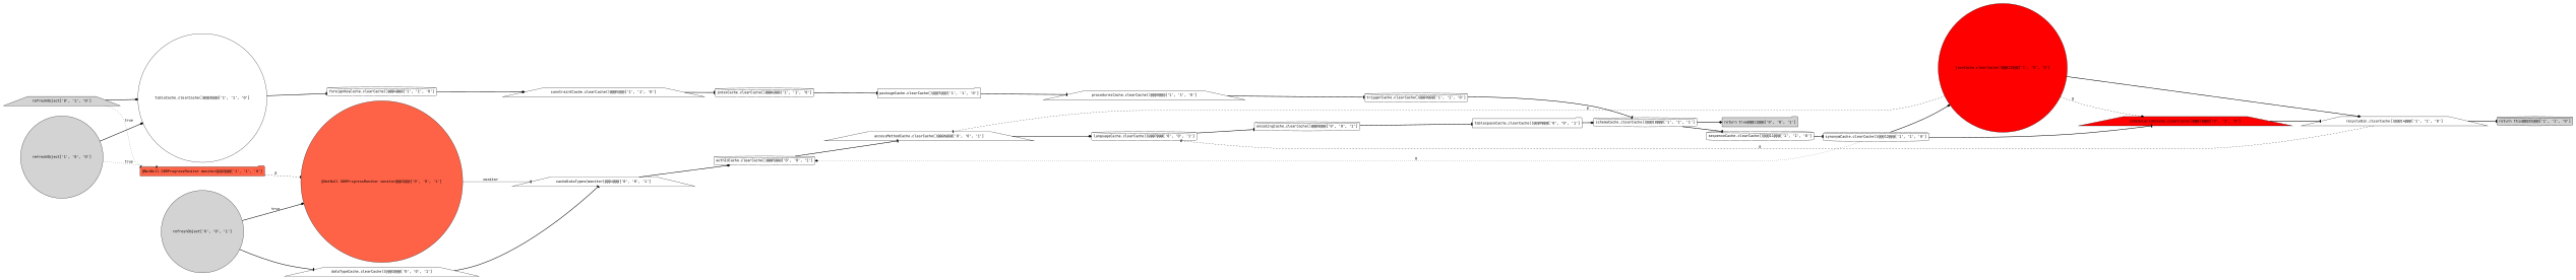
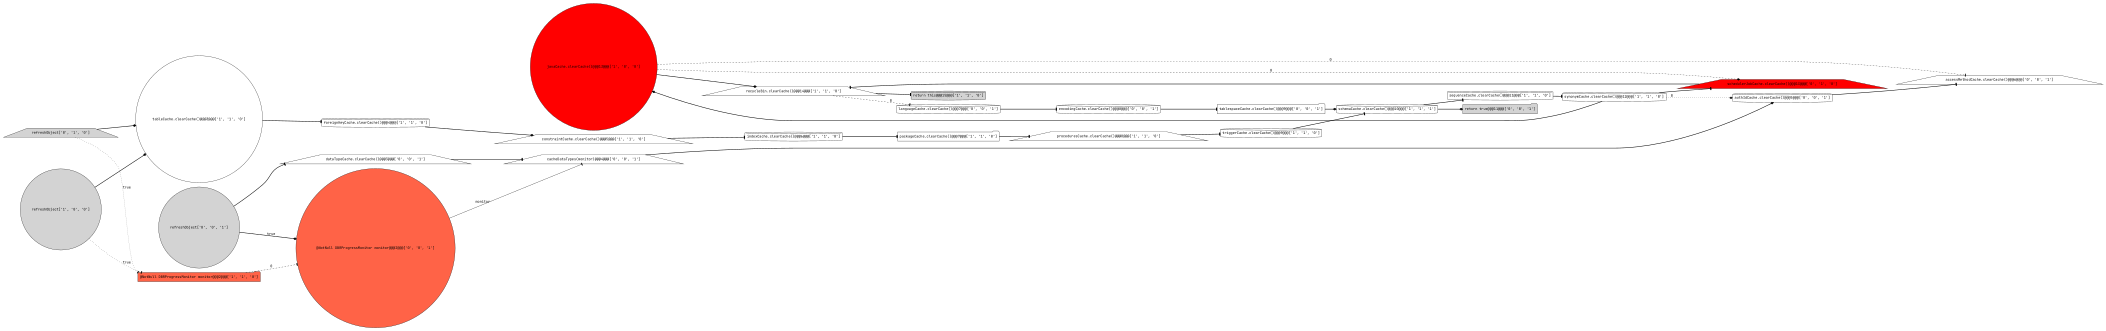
  digraph {
    fontname="JetBrains Mono"
    rankdir=LR
    node [fillcolor=white fontname="JetBrains Mono" shape=cylinder style=filled]
    edge [arrowhead=tee fontname="JetBrains Mono" style=bold]
    n1 [label="cacheDataTypes(monitor)@@@4@@@['0', '0', '1']" shape=trapezium]
    n2 [label="authIdCache.clearCache()@@@5@@@['0', '0', '1']"]
    n3 [label="accessMethodCache.clearCache()@@@6@@@['0', '0', '1']" shape=trapezium]
    n4 [label="languageCache.clearCache()@@@7@@@['0', '0', '1']"]
    n5 [label="encodingCache.clearCache()@@@8@@@['0', '0', '1']"]
    n6 [label="tablespaceCache.clearCache()@@@9@@@['0', '0', '1']" shape=folder]
    n7 [fillcolor=red label="javaCache.clearCache()@@@13@@@['1', '0', '0']" shape=circle]
    n8 [label="recycleBin.clearCache()@@@14@@@['1', '1', '0']" shape=trapezium]
    n9 [fillcolor=red label="schedulerJobCache.clearCache()@@@13@@@['0', '1', '0']" shape=trapezium]
    n10 [fillcolor=lightgray label="return this@@@15@@@['1', '1', '0']"]
    n11 [label="schemaCache.clearCache()@@@10@@@['1', '1', '1']"]
    n12 [label="sequenceCache.clearCache()@@@11@@@['1', '1', '0']"]
    n13 [fillcolor=lightgray label="return true@@@11@@@['0', '0', '1']" shape=folder]
    n14 [label="packageCache.clearCache()@@@7@@@['1', '1', '0']" shape=folder]
    n15 [label="proceduresCache.clearCache()@@@8@@@['1', '1', '0']" shape=trapezium]
    n16 [label="triggerCache.clearCache()@@@9@@@['1', '1', '0']"]
    n17 [label="synonymCache.clearCache()@@@12@@@['1', '1', '0']"]
    n18 [label="tableCache.clearCache()@@@3@@@['1', '1', '0']" shape=circle]
    n19 [label="foreignKeyCache.clearCache()@@@4@@@['1', '1', '0']"]
    n20 [label="constraintCache.clearCache()@@@5@@@['1', '1', '0']" shape=trapezium]
    n21 [label="indexCache.clearCache()@@@6@@@['1', '1', '0']"]
    n22 [fillcolor=lightgray label="refreshObject['0', '1', '0']" shape=trapezium]
    n23 [fillcolor=tomato label="@NotNull DBRProgressMonitor monitor@@@2@@@['1', '1', '0']" shape=folder]
    n24 [fillcolor=tomato label="@NotNull DBRProgressMonitor monitor@@@2@@@['0', '0', '1']" shape=circle]
    n25 [fillcolor=lightgray label="refreshObject['1', '0', '0']" shape=circle]
    n26 [fillcolor=lightgray label="refreshObject['0', '0', '1']" shape=circle]
    n27 [label="dataTypeCache.clearCache()@@@3@@@['0', '0', '1']" shape=trapezium]
    n1 -> n2 [arrowhead=diamond]
    n2 -> n3
-   n3 -> n4 [arrowhead=diamond]
    n4 -> n5
    n5 -> n6
    n6 -> n11 [arrowhead=diamond]
    n7 -> n3 [label=0 style=dashed]
    n7 -> n8 [arrowhead=diamond]
    n7 -> n9 [arrowhead=diamond label=0 style=dashed]
    n8 -> n4 [label=0 style=dashed]
    n8 -> n10
    n9 -> n8
    n11 -> n12
    n11 -> n13 [arrowhead=diamond]
    n12 -> n17
    n14 -> n15
    n15 -> n16
    n16 -> n11
    n17 -> n2 [arrowhead=diamond label=0 style=dotted]
    n17 -> n7 [arrowhead=diamond]
    n17 -> n9
    n18 -> n19
    n19 -> n20 [arrowhead=diamond]
    n20 -> n21
    n21 -> n14
    n22 -> n18 [arrowhead=diamond]
    n22 -> n23 [label=true style=dotted]
    n23 -> n24 [label=0 style=dashed]
    n24 -> n1 [label=monitor style=solid]
    n25 -> n18 [arrowhead=diamond]
    n25 -> n23 [label=true style=dotted]
    n26 -> n24 [arrowhead=diamond label=true]
    n26 -> n27
    n27 -> n1
  }
